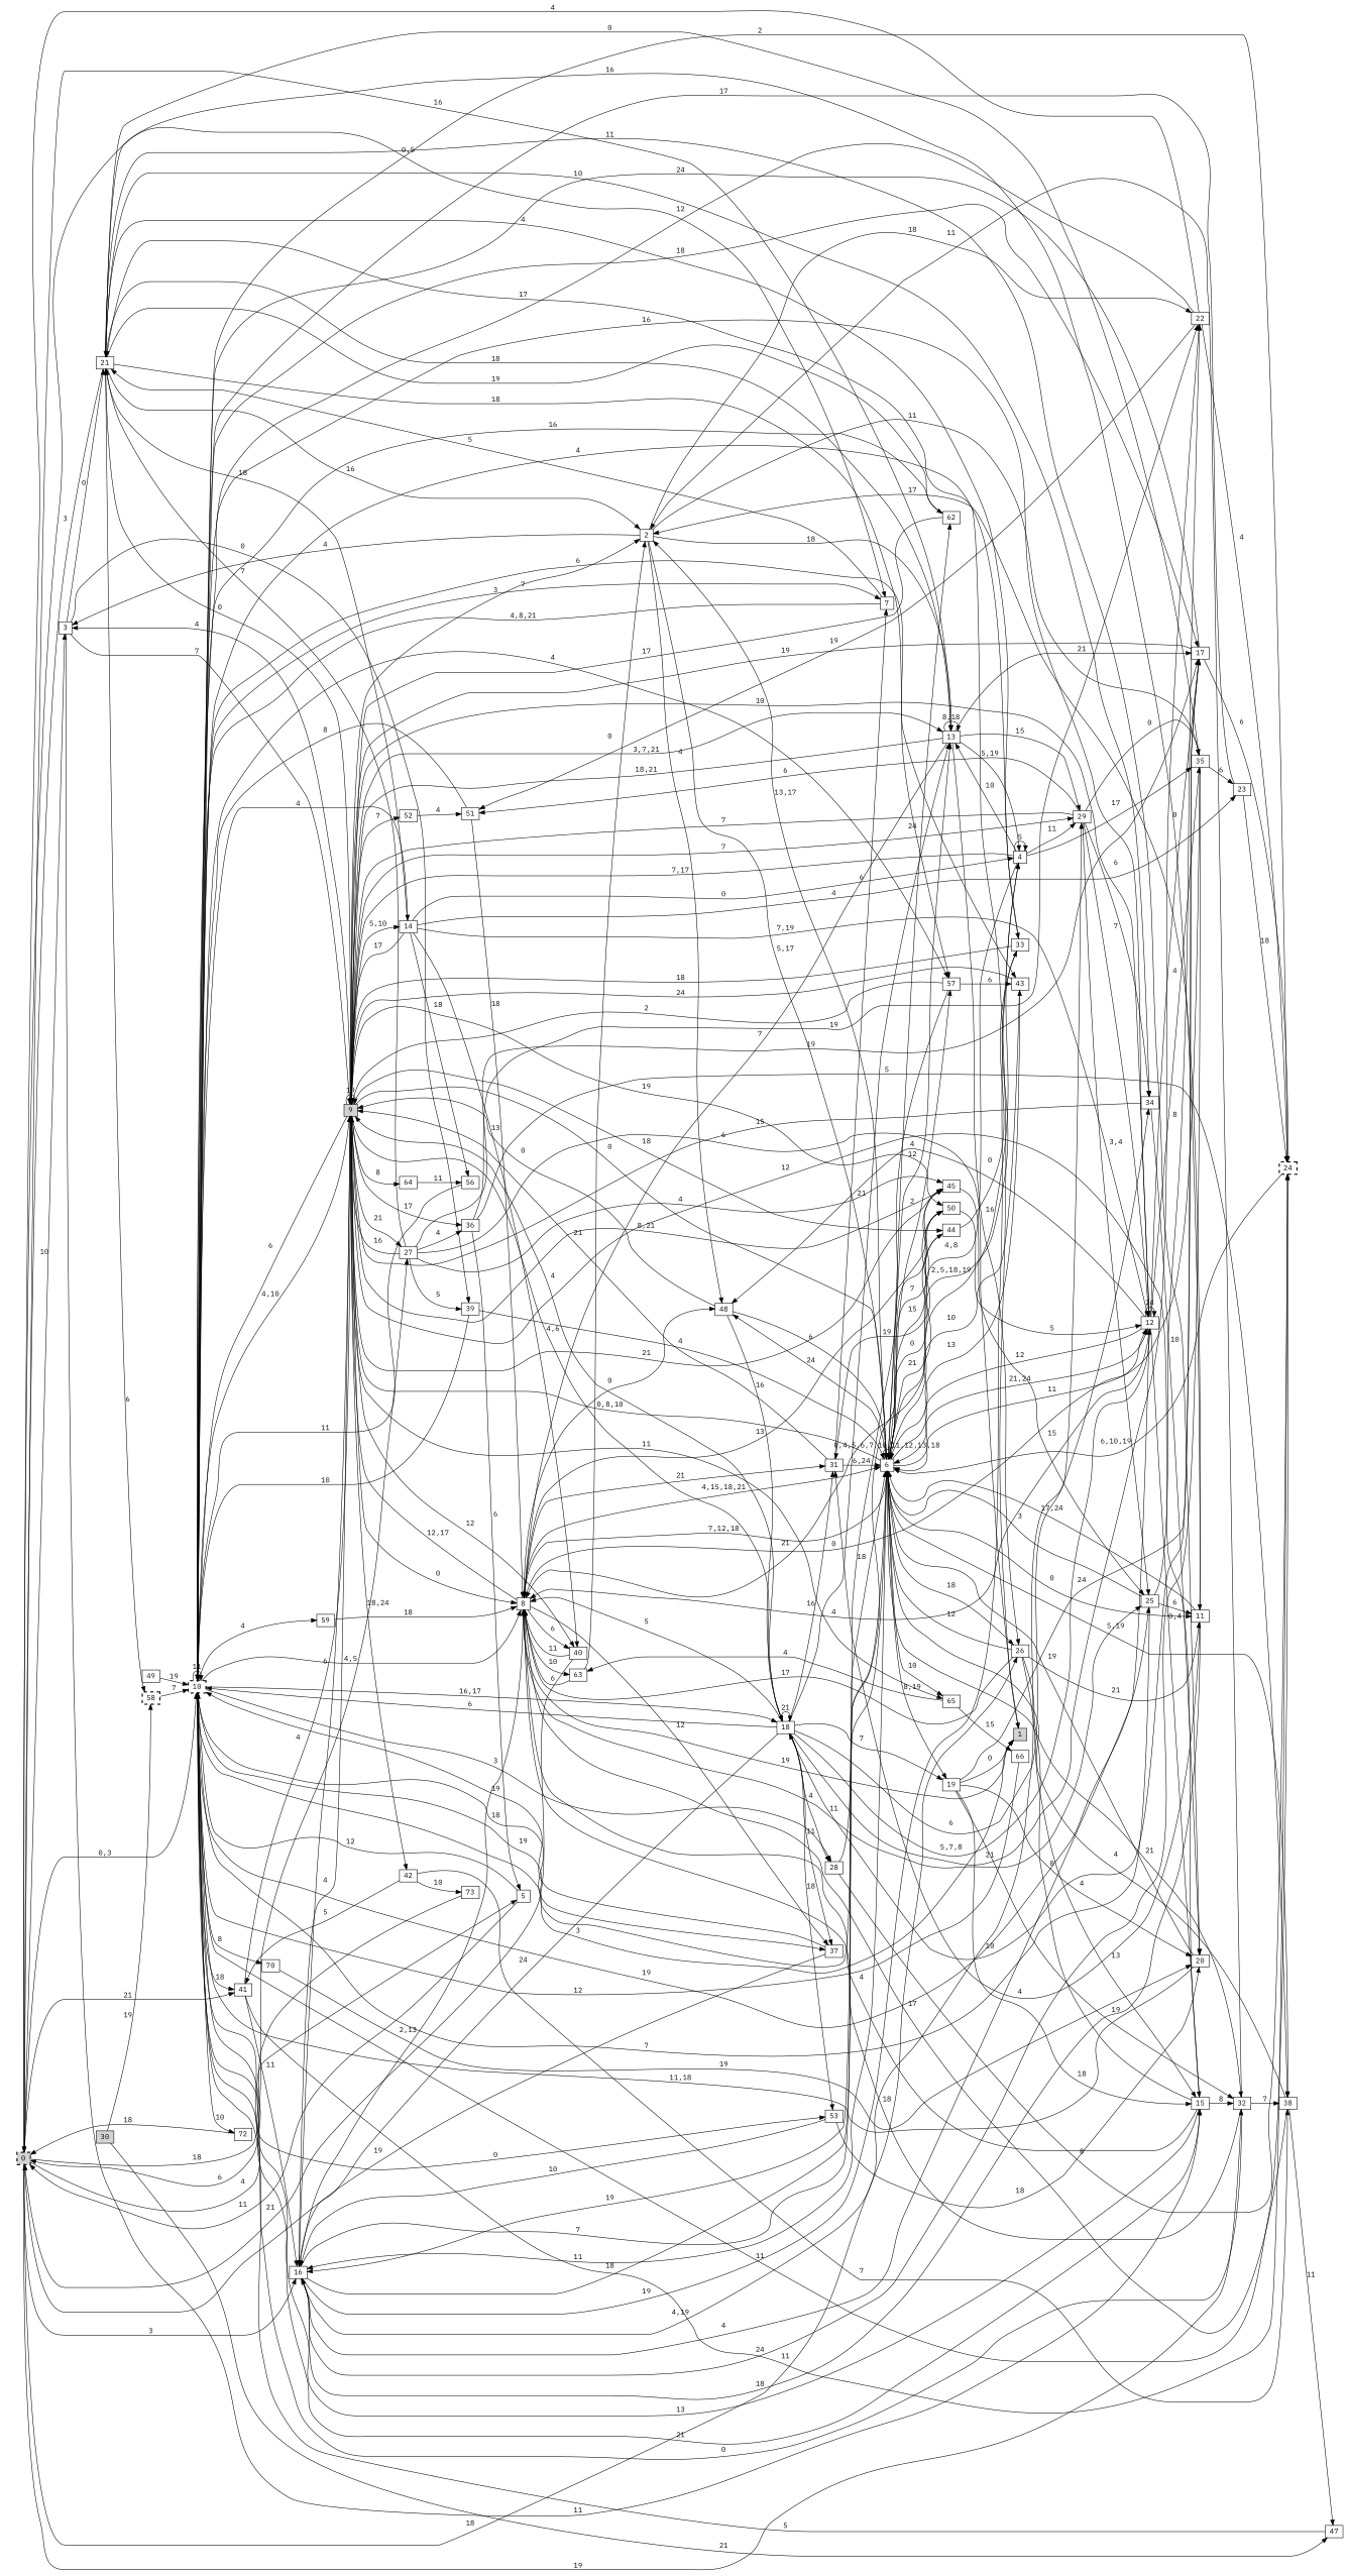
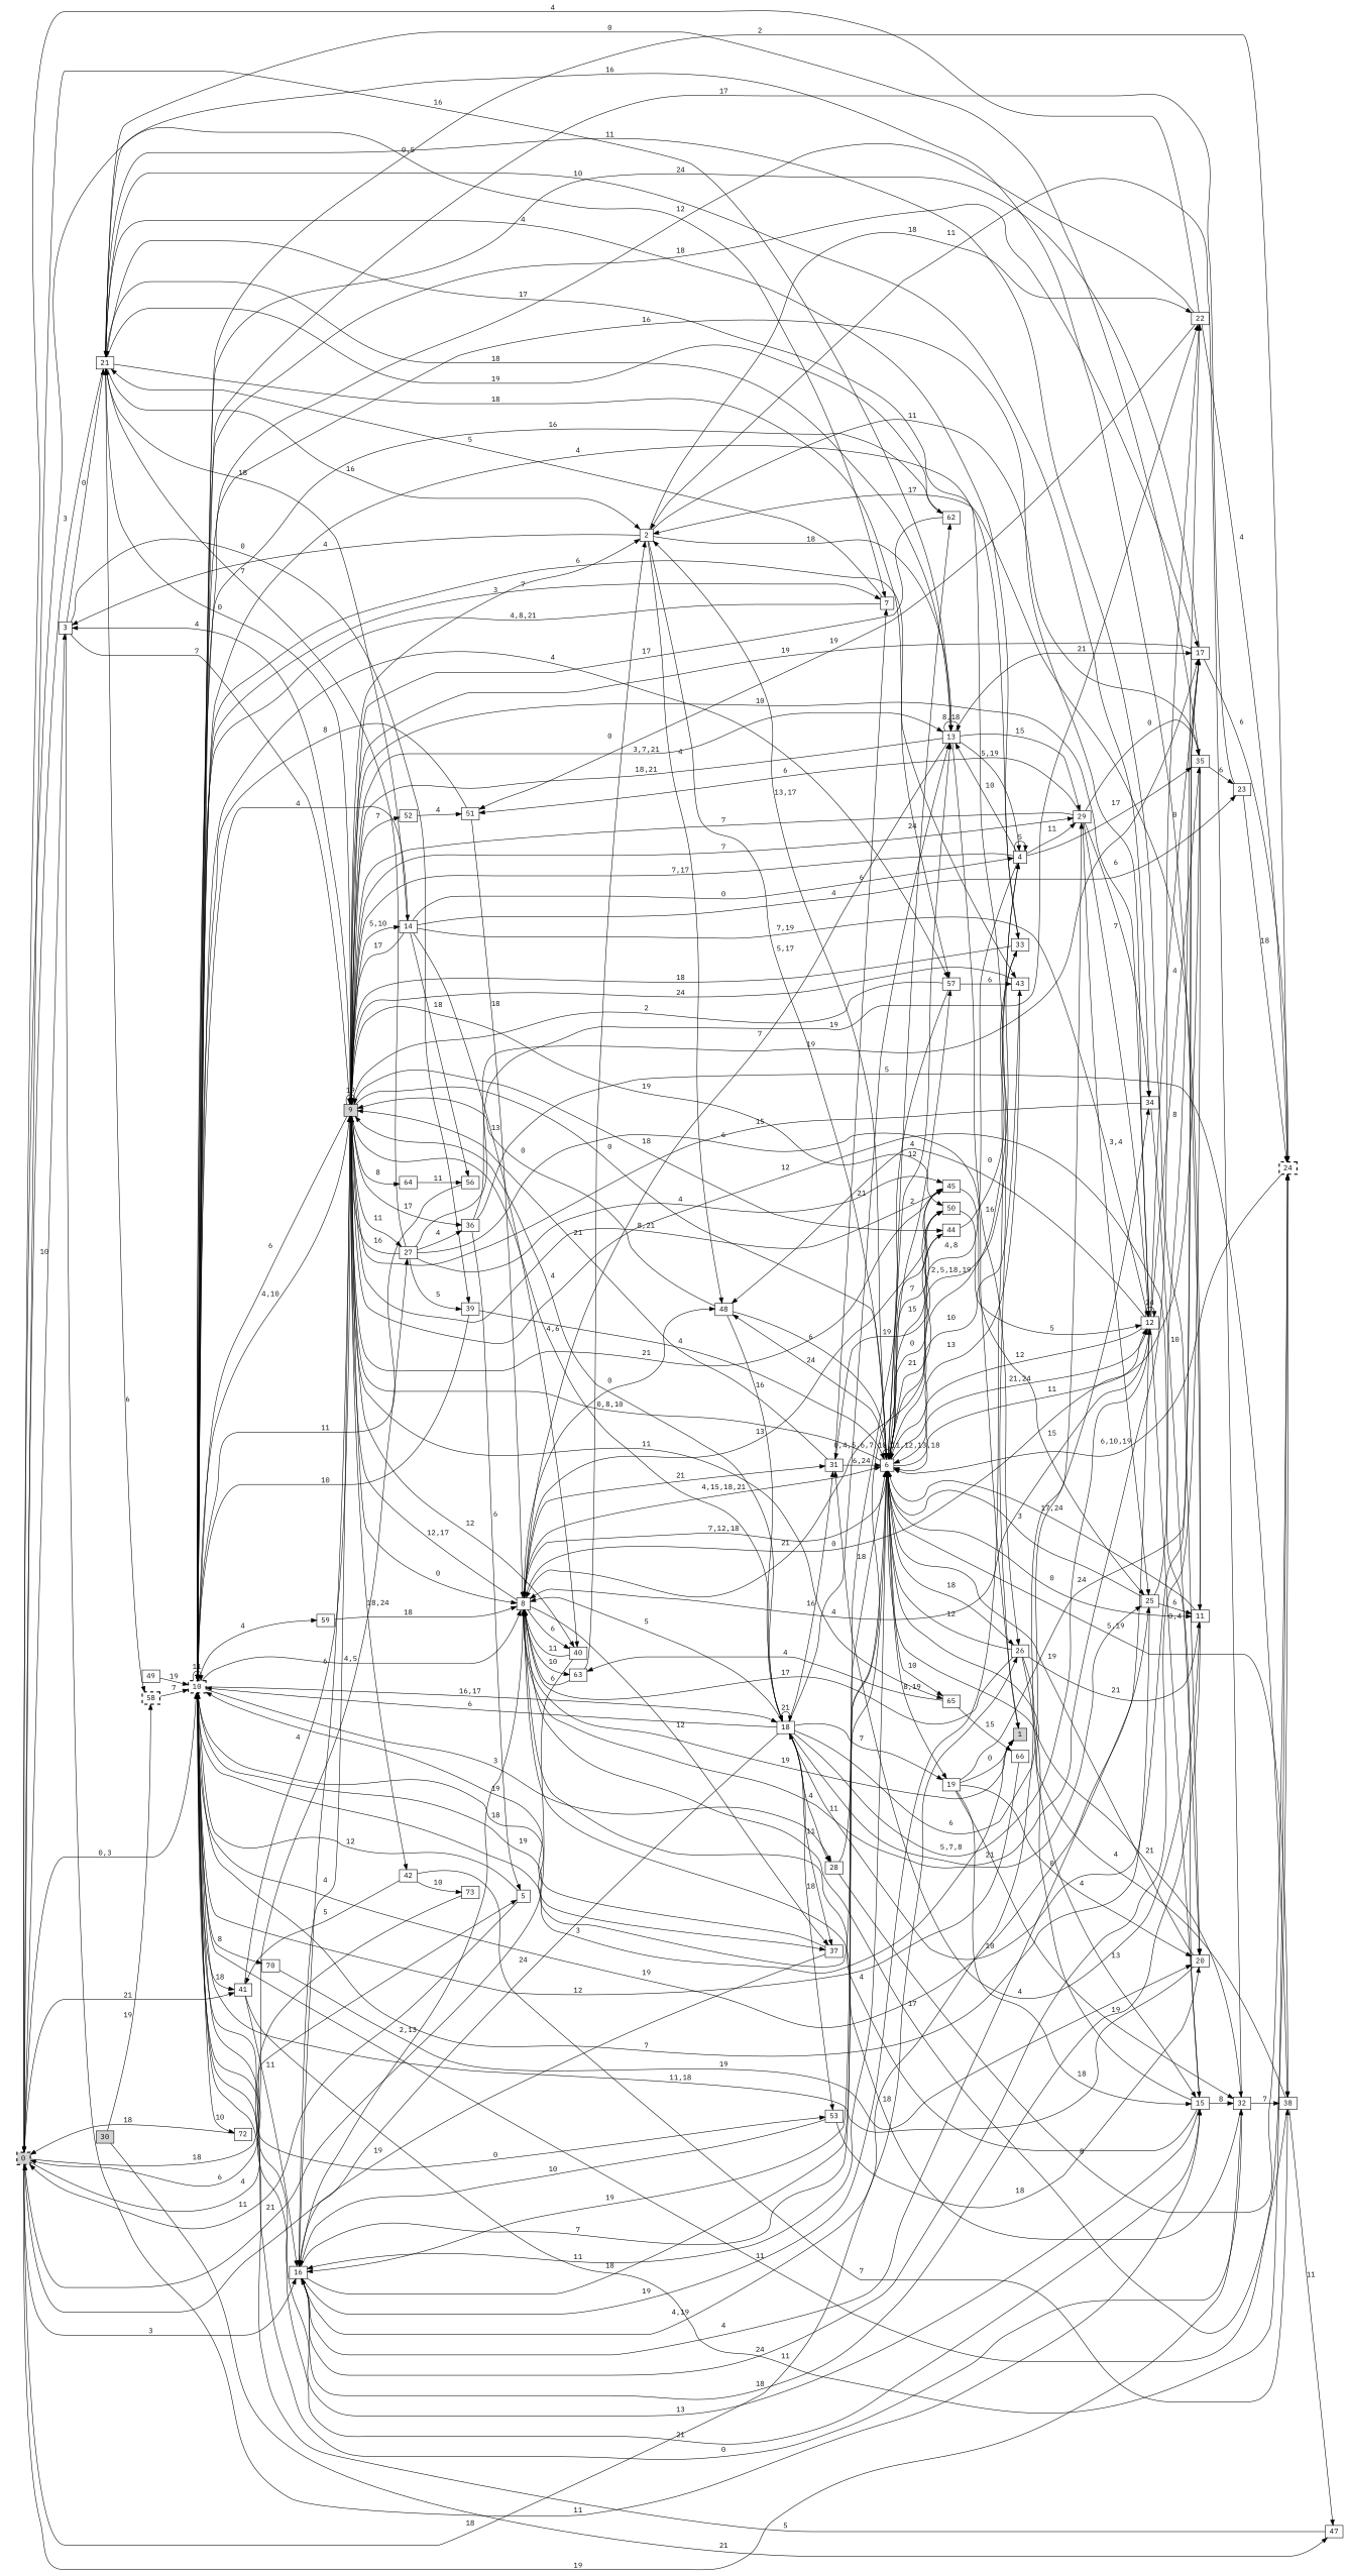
  digraph {
    fontname="IBM Plex Mono"
    rankdir=LR
    node [fontname="IBM Plex Mono" shape=box]
    edge [fontname="IBM Plex Mono"]
    n1 [height=0.1 label=0 style="filled,bold,dashed" width=0.1]
    n2 [height=0.1 label=3 width=0.1]
    n3 [height=0.1 label=5 width=0.1]
    n4 [height=0.1 label=7 width=0.1]
    n5 [height=0.1 label=10 style="bold,dashed" width=0.1]
    n6 [height=0.1 label=13 width=0.1]
    n7 [height=0.1 label=16 width=0.1]
    n8 [height=0.1 label=26 width=0.1]
    n9 [height=0.1 label=27 width=0.1]
    n10 [height=0.1 label=32 width=0.1]
    n11 [height=0.1 label=41 width=0.1]
    n12 [height=0.1 label=21 width=0.1]
    n13 [height=0.1 label=9 style=filled width=0.1]
    n14 [height=0.1 label=15 width=0.1]
    n15 [height=0.1 label=39 width=0.1]
    n16 [height=0.1 label=6 width=0.1]
    n17 [height=0.1 label=8 width=0.1]
    n18 [height=0.1 label=43 width=0.1]
    n19 [height=0.1 label=57 width=0.1]
    n20 [height=0.1 label=25 width=0.1]
    n21 [height=0.1 label=37 width=0.1]
    n22 [height=0.1 label=14 width=0.1]
    n23 [height=0.1 label=18 width=0.1]
    n24 [height=0.1 label=17 width=0.1]
    n25 [height=0.1 label=24 style="bold,dashed" width=0.1]
    n26 [height=0.1 label=28 width=0.1]
    n27 [height=0.1 label=53 width=0.1]
    n28 [height=0.1 label=59 width=0.1]
    n29 [height=0.1 label=70 width=0.1]
    n30 [height=0.1 label=72 width=0.1]
    n31 [height=0.1 label=4 width=0.1]
    n32 [height=0.1 label=29 width=0.1]
    n33 [height=0.1 label=45 width=0.1]
    n34 [height=0.1 label=11 width=0.1]
    n35 [height=0.1 label=1 style=filled width=0.1]
    n36 [height=0.1 label=36 width=0.1]
    n37 [height=0.1 label=2 width=0.1]
    n38 [height=0.1 label=38 width=0.1]
    n39 [height=0.1 label=49 width=0.1]
    n40 [height=0.1 label=62 width=0.1]
    n41 [height=0.1 label=34 width=0.1]
    n42 [height=0.1 label=20 width=0.1]
    n43 [height=0.1 label=33 width=0.1]
    n44 [height=0.1 label=58 style="bold,dashed" width=0.1]
    n45 [height=0.1 label=22 width=0.1]
    n46 [height=0.1 label=35 width=0.1]
    n47 [height=0.1 label=48 width=0.1]
    n48 [height=0.1 label=12 width=0.1]
    n49 [height=0.1 label=19 width=0.1]
    n50 [height=0.1 label=44 width=0.1]
    n51 [height=0.1 label=50 width=0.1]
    n52 [height=0.1 label=65 width=0.1]
    n53 [height=0.1 label=51 width=0.1]
    n54 [height=0.1 label=23 width=0.1]
    n55 [height=0.1 label=40 width=0.1]
    n56 [height=0.1 label=42 width=0.1]
    n57 [height=0.1 label=52 width=0.1]
    n58 [height=0.1 label=64 width=0.1]
    n59 [height=0.1 label=31 width=0.1]
    n60 [height=0.1 label=63 width=0.1]
    n61 [height=0.1 label=47 width=0.1]
    n62 [height=0.1 label=66 width=0.1]
    n63 [height=0.1 label=56 width=0.1]
    n64 [height=0.1 label=73 width=0.1]
    n65 [height=0.1 label=30 style=filled width=0.1]
    n1 -> n2 [label=10]
    n1 -> n3 [label=4]
    n1 -> n4 [label="0,5"]
    n1 -> n5 [label="0,3"]
    n1 -> n6 [label=16]
    n1 -> n7 [label=3]
    n1 -> n8 [label=18]
    n1 -> n9 [label=18]
    n1 -> n10 [label=19]
    n1 -> n11 [label=21]
    n2 -> n12 [label=0]
    n2 -> n13 [label=7]
    n2 -> n14 [label=11]
    n2 -> n15 [label=0]
    n3 -> n1 [label=11]
    n3 -> n5 [label=12]
    n4 -> n5 [label="4,8,21"]
    n4 -> n12 [label=5]
    n5 -> n4 [label=7]
    n5 -> n5 [label=11]
    n5 -> n11 [label=18]
    n5 -> n13 [label="4,10"]
    n5 -> n14 [label=21]
    n5 -> n16 [label=19]
    n5 -> n17 [label="4,5"]
    n5 -> n18 [label=6]
    n5 -> n19 [label=4]
    n5 -> n20 [label=19]
    n5 -> n21 [label=18]
    n5 -> n22 [label=4]
    n5 -> n23 [label="16,17"]
    n5 -> n24 [label=18]
    n5 -> n25 [label=11]
    n5 -> n26 [label=3]
    n5 -> n27 [label=0]
    n5 -> n28 [label=4]
    n5 -> n29 [label=8]
    n5 -> n30 [label=10]
    n6 -> n6 [label="8,18"]
    n6 -> n8 [label=16]
    n6 -> n12 [label=18]
    n6 -> n13 [label="18,21"]
    n6 -> n17 [label=7]
    n6 -> n24 [label=21]
    n6 -> n31 [label="5,19"]
    n6 -> n32 [label=15]
    n7 -> n13 [label=6]
    n7 -> n16 [label=7]
    n7 -> n17 [label="2,13"]
    n7 -> n31 [label=19]
    n7 -> n32 [label="4,19"]
    n7 -> n33 [label=18]
    n8 -> n10 [label=21]
    n8 -> n14 [label=13]
    n8 -> n16 [label=12]
    n8 -> n17 [label=17]
    n8 -> n34 [label=21]
    n9 -> n12 [label=7]
    n9 -> n13 [label=16]
    n9 -> n15 [label=5]
    n9 -> n24 [label=19]
    n9 -> n33 [label=4]
    n9 -> n35 [label=6]
    n9 -> n36 [label=4]
    n10 -> n5 [label=0]
    n10 -> n17 [label=18]
    n10 -> n37 [label=11]
    n10 -> n38 [label=7]
    n11 -> n7 [label=11]
    n11 -> n13 [label=4]
    n11 -> n25 [label=11]
    n12 -> n1 [label=3]
    n12 -> n19 [label=18]
    n12 -> n34 [label=16]
    n12 -> n37 [label=16]
    n12 -> n40 [label=19]
    n12 -> n41 [label=10]
    n12 -> n42 [label=11]
    n12 -> n43 [label=4]
    n12 -> n44 [label=6]
    n13 -> n2 [label=4]
    n13 -> n5 [label=6]
    n13 -> n6 [label="3,7,21"]
    n13 -> n7 [label=4]
-   n13 -> n9 [label=21]
+   n13 -> n9 [label=11]
    n13 -> n12 [label=0]
    n13 -> n13 [label=19]
    n13 -> n16 [label=0]
    n13 -> n17 [label=0]
    n13 -> n22 [label="5,10"]
    n13 -> n23 [label="4,6"]
    n13 -> n32 [label=7]
    n13 -> n33 [label=21]
    n13 -> n36 [label=17]
    n13 -> n37 [label=3]
    n13 -> n50 [label=18]
    n13 -> n51 [label=19]
    n13 -> n52 [label=11]
    n13 -> n55 [label=12]
    n13 -> n56 [label="18,24"]
    n13 -> n57 [label=7]
    n13 -> n58 [label=8]
    n14 -> n5 [label=13]
    n14 -> n10 [label=8]
    n14 -> n13 [label=12]
    n14 -> n16 [label=0]
    n14 -> n17 [label=4]
    n15 -> n5 [label=10]
    n15 -> n16 [label=4]
    n16 -> n6 [label=12]
    n16 -> n7 [label=11]
    n16 -> n8 [label=18]
    n16 -> n13 [label="0,8,10"]
    n16 -> n16 [label="0,4,5,6,7,10,11,12,13,18"]
    n16 -> n17 [label="7,12,18"]
    n16 -> n18 [label=13]
    n16 -> n19 [label=2]
    n16 -> n31 [label="2,5,18,19"]
    n16 -> n33 [label=7]
    n16 -> n34 [label=0]
    n16 -> n37 [label="13,17"]
    n16 -> n38 [label="5,19"]
    n16 -> n40 [label=24]
    n16 -> n47 [label=24]
    n16 -> n48 [label="21,24"]
    n16 -> n49 [label="8,19"]
    n16 -> n50 [label=21]
    n16 -> n51 [label=15]
    n16 -> n52 [label=10]
    n17 -> n13 [label="12,17"]
    n17 -> n16 [label="4,15,18,21"]
    n17 -> n20 [label=11]
    n17 -> n21 [label=12]
    n17 -> n35 [label=19]
    n17 -> n47 [label=0]
    n17 -> n48 [label=0]
    n17 -> n51 [label=13]
    n17 -> n55 [label=6]
    n17 -> n59 [label=21]
    n17 -> n60 [label=10]
    n18 -> n13 [label=24]
    n18 -> n16 [label=10]
    n19 -> n7 [label=19]
    n19 -> n13 [label=2]
    n19 -> n18 [label=6]
    n20 -> n5 [label=7]
    n20 -> n16 [label=3]
    n20 -> n34 [label=6]
    n20 -> n45 [label=8]
    n21 -> n1 [label=19]
    n21 -> n5 [label=19]
    n22 -> n12 [label=18]
    n22 -> n13 [label=17]
    n22 -> n31 [label=0]
    n22 -> n48 [label="7,19"]
    n22 -> n54 [label=4]
    n22 -> n55 [label=13]
    n22 -> n63 [label=18]
    n23 -> n5 [label=6]
    n23 -> n6 [label=21]
    n23 -> n7 [label=24]
    n23 -> n13 [label=4]
    n23 -> n17 [label=5]
    n23 -> n21 [label=11]
    n23 -> n23 [label=21]
    n23 -> n26 [label=4]
    n23 -> n27 [label=18]
    n23 -> n41 [label=6]
    n23 -> n45 [label=21]
    n23 -> n48 [label="5,7,8"]
    n23 -> n49 [label=7]
    n23 -> n59 [label=16]
    n24 -> n5 [label=24]
    n24 -> n13 [label=19]
    n24 -> n23 [label=10]
    n24 -> n25 [label=6]
    n25 -> n5 [label=2]
    n25 -> n16 [label="6,10,19"]
    n26 -> n16 [label=18]
    n26 -> n25 [label=8]
    n27 -> n7 [label=10]
    n27 -> n42 [label=18]
    n28 -> n17 [label=18]
    n29 -> n42 [label=19]
    n30 -> n1 [label=18]
    n31 -> n6 [label=10]
    n31 -> n13 [label="7,17"]
    n31 -> n16 [label="4,8"]
    n31 -> n31 [label=5]
    n31 -> n32 [label=11]
    n31 -> n46 [label=17]
    n32 -> n13 [label=7]
    n32 -> n20 [label="3,4"]
    n32 -> n41 [label=6]
    n32 -> n46 [label=0]
    n32 -> n48 [label=7]
    n32 -> n53 [label=6]
    n33 -> n13 [label="8,21"]
    n33 -> n20 [label=15]
    n34 -> n7 [label=18]
    n34 -> n16 [label="17,24"]
    n34 -> n37 [label=17]
    n34 -> n59 [label=4]
    n35 -> n5 [label=3]
    n35 -> n12 [label=17]
    n36 -> n3 [label=6]
    n36 -> n38 [label=5]
    n36 -> n45 [label=19]
    n37 -> n2 [label=4]
    n37 -> n6 [label=18]
    n37 -> n16 [label="5,17"]
    n37 -> n45 [label=18]
    n37 -> n46 [label=11]
    n37 -> n47 [label=4]
    n38 -> n16 [label=4]
    n38 -> n17 [label=17]
    n38 -> n61 [label=11]
    n39 -> n5 [label=19]
    n40 -> n5 [label=16]
    n40 -> n13 [label=17]
    n41 -> n13 [label=15]
    n41 -> n42 [label=10]
    n42 -> n5 [label="11,18"]
    n42 -> n16 [label=19]
    n43 -> n5 [label=4]
    n43 -> n13 [label=18]
    n43 -> n17 [label=21]
    n44 -> n5 [label=7]
    n45 -> n1 [label=4]
    n45 -> n5 [label=12]
    n45 -> n25 [label=4]
    n45 -> n53 [label=19]
    n46 -> n7 [label=24]
    n46 -> n12 [label=0]
    n46 -> n16 [label=11]
    n46 -> n54 [label=6]
    n47 -> n13 [label=0]
    n47 -> n16 [label=6]
    n47 -> n23 [label=16]
    n48 -> n5 [label=16]
    n48 -> n7 [label=4]
    n48 -> n13 [label=10]
    n48 -> n14 [label="0,4"]
    n48 -> n16 [label=12]
    n48 -> n17 [label=4]
    n48 -> n24 [label=0]
    n48 -> n46 [label=4]
    n48 -> n47 [label=4]
    n48 -> n48 [label=24]
    n49 -> n10 [label=19]
    n49 -> n14 [label=18]
    n49 -> n24 [label=24]
    n49 -> n35 [label=0]
    n49 -> n42 [label=4]
    n50 -> n43 [label=0]
    n50 -> n59 [label=19]
    n51 -> n16 [label=0]
    n51 -> n48 [label=5]
    n52 -> n60 [label=4]
    n52 -> n62 [label=15]
    n53 -> n5 [label=8]
    n53 -> n17 [label=18]
    n54 -> n5 [label=17]
    n54 -> n25 [label=18]
    n55 -> n1 [label=21]
    n55 -> n17 [label=11]
    n56 -> n11 [label=5]
    n56 -> n38 [label=7]
    n56 -> n64 [label=10]
    n57 -> n53 [label=4]
    n58 -> n63 [label=11]
    n59 -> n4 [label=6]
    n59 -> n13 [label=21]
    n59 -> n16 [label="6,24"]
    n60 -> n17 [label=6]
    n60 -> n37 [label=0]
    n61 -> n5 [label=5]
    n62 -> n5 [label=12]
    n63 -> n5 [label=11]
    n64 -> n1 [label=6]
    n65 -> n44 [label=19]
    n65 -> n61 [label=21]
  }
